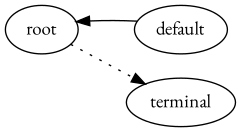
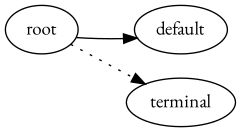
  digraph {
    fontname="EB Garamond"
    rankdir=LR
    node [fontname="EB Garamond"]
    edge [fontname="EB Garamond"]
    n1 [label=root]
    n2 [label=default]
    n3 [label=terminal]
-   n2 -> n1 [style=solid]
+   n1 -> n2 [style=solid]
    n1 -> n3 [style=dotted]
  }
